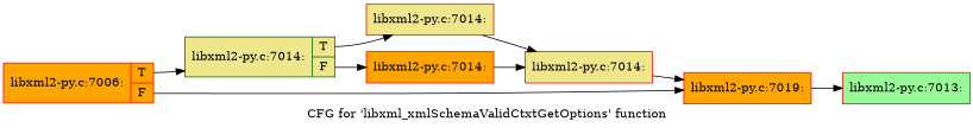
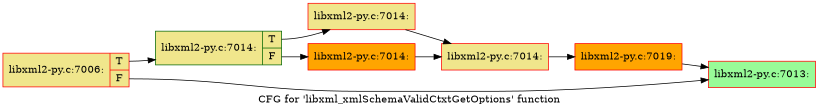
  digraph {
    label="CFG for 'libxml_xmlSchemaValidCtxtGetOptions' function"
    rankdir=LR
    node [color=red fillcolor=orange shape=record style=filled]
-   n1 [label="{libxml2-py.c:7006:|{<s0>T|<s1>F}}"]
+   n1 [fillcolor=khaki label="{libxml2-py.c:7006:|{<s0>T|<s1>F}}"]
    n2 [color=darkgreen fillcolor=khaki label="{libxml2-py.c:7014:|{<s0>T|<s1>F}}"]
    n3 [fillcolor=palegreen label="{libxml2-py.c:7013:}"]
    n4 [fillcolor=khaki label="{libxml2-py.c:7014:}"]
    n5 [label="{libxml2-py.c:7014:}"]
    n6 [fillcolor=khaki label="{libxml2-py.c:7014:}"]
    n7 [label="{libxml2-py.c:7019:}"]
    n1 -> n2 [tailport=s0]
-   n1 -> n7 [tailport=s1]
+   n1 -> n3 [tailport=s1]
    n2 -> n4 [tailport=s0]
    n2 -> n5 [tailport=s1]
    n4 -> n6
    n5 -> n6
    n6 -> n7
    n7 -> n3
  }
